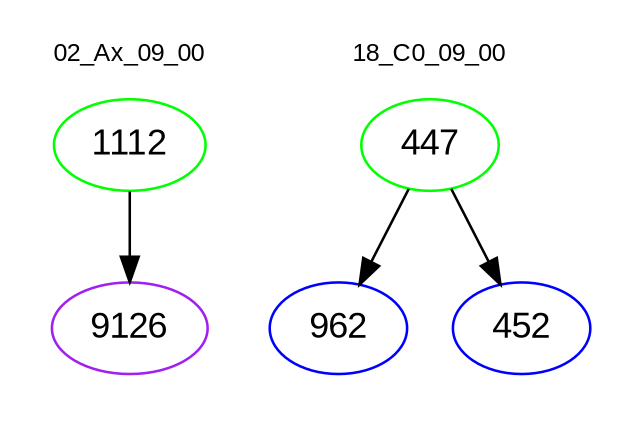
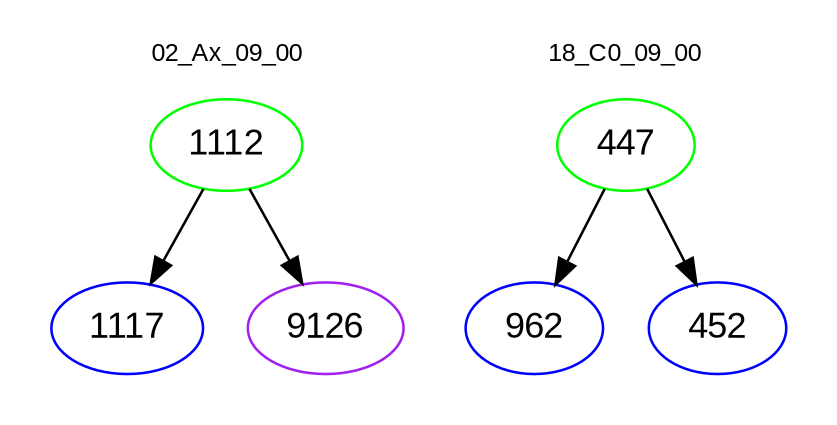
  digraph {
    fontname="Liberation Sans"
    node [color=blue fontname="Liberation Sans"]
    edge [color=black fontname="Liberation Sans"]
    n1 [color=green label=1112]
+   n2 [label=1117]
    n3 [color=purple label=9126]
    n4 [color=green label=447]
    n5 [label=962]
    n6 [label=452]
    subgraph cluster_1 {
      color=white
      fontsize=10
      label="02_Ax_09_00"
      n1
+     n2
      n3
    }
    subgraph cluster_2 {
      color=white
      fontsize=10
      label="18_C0_09_00"
      n4
      n5
      n6
    }
+   n1 -> n2
    n1 -> n3
    n4 -> n5
    n4 -> n6
  }
